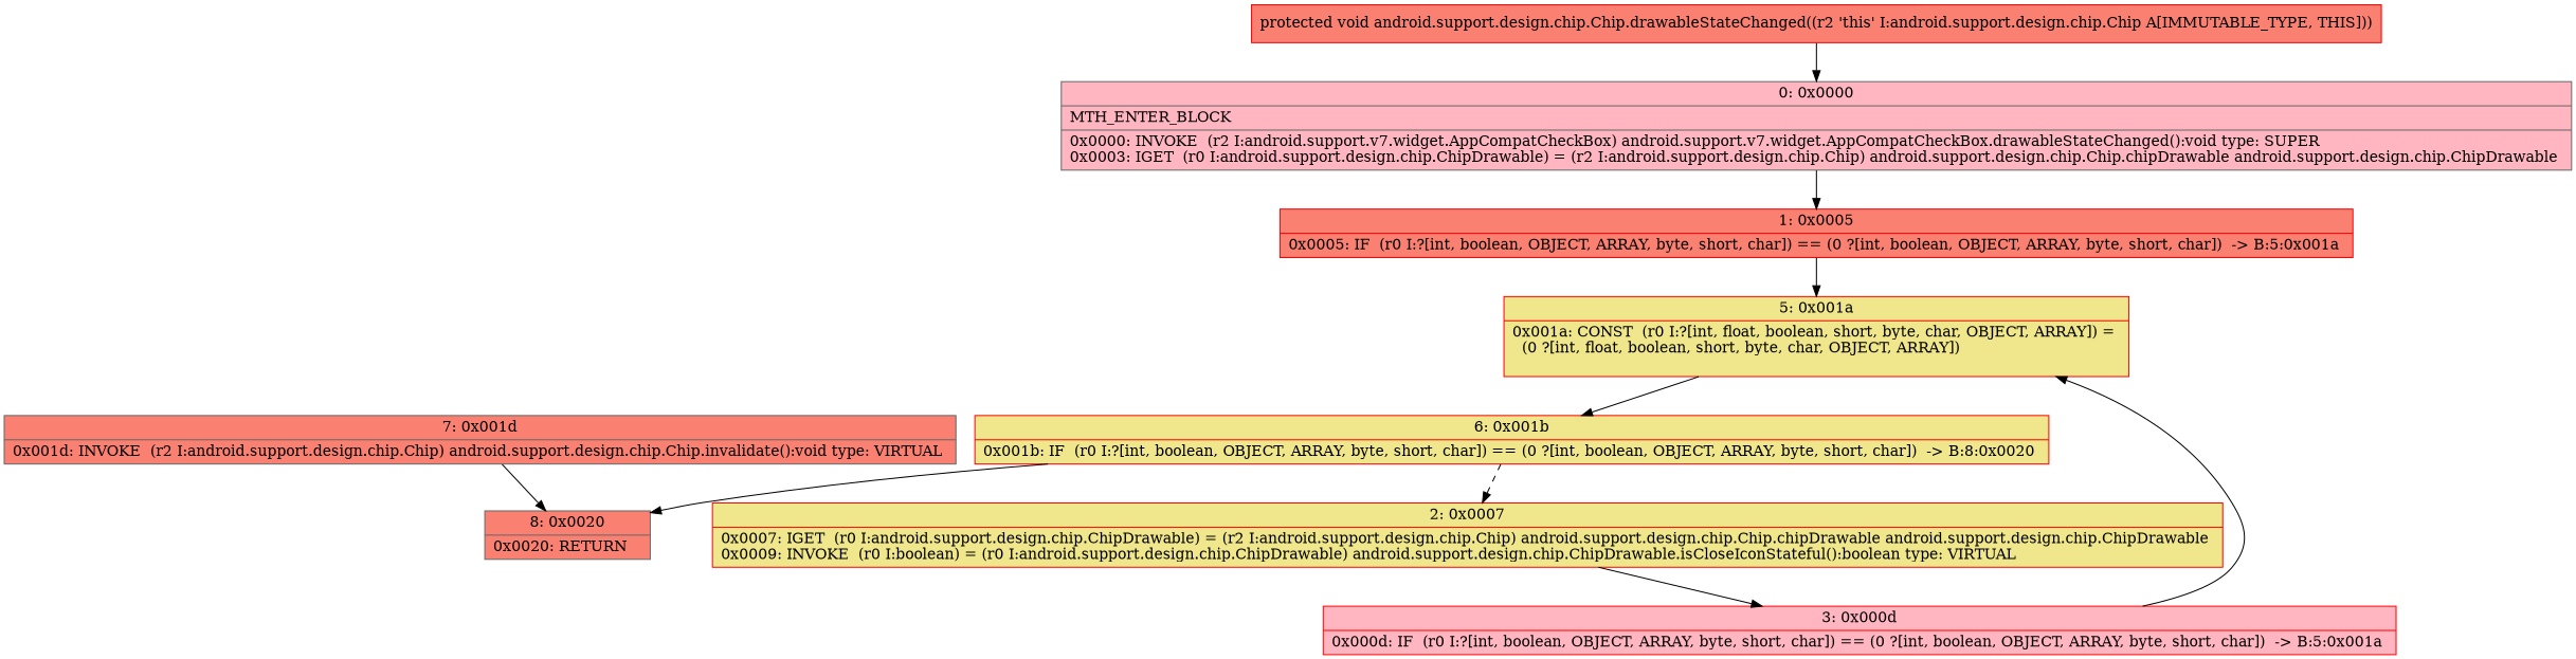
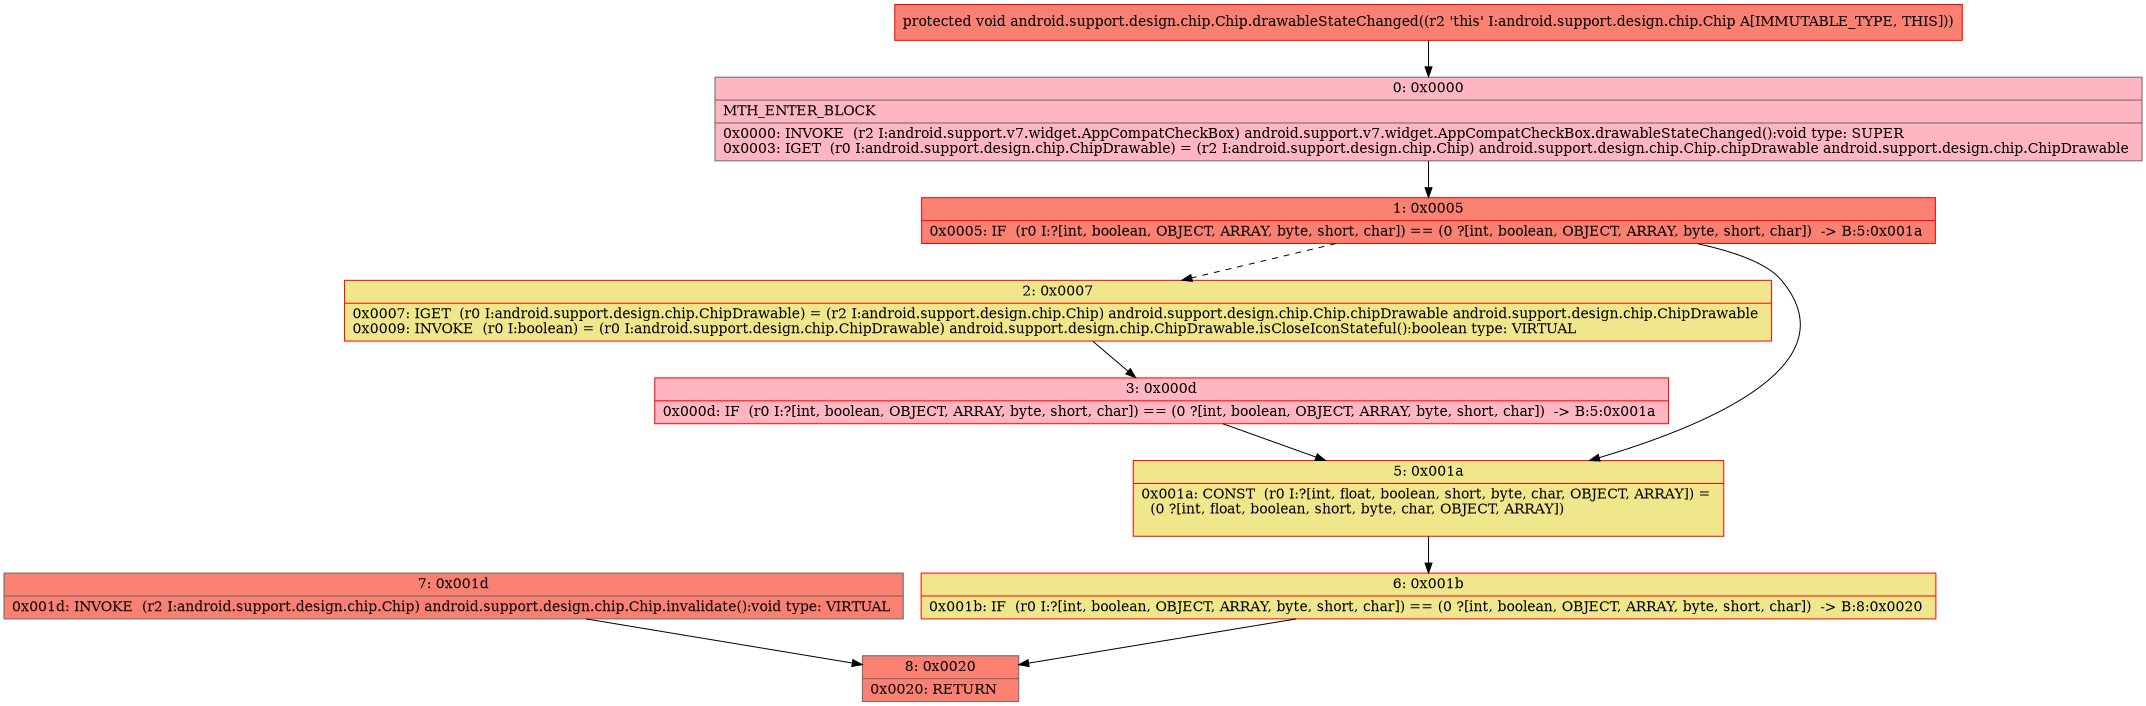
  digraph {
    node [color=red fillcolor=salmon shape=record style=filled]
    n1 [color=gray40 fillcolor=lightpink label="{0\:\ 0x0000|MTH_ENTER_BLOCK\l|0x0000: INVOKE  (r2 I:android.support.v7.widget.AppCompatCheckBox) android.support.v7.widget.AppCompatCheckBox.drawableStateChanged():void type: SUPER \l0x0003: IGET  (r0 I:android.support.design.chip.ChipDrawable) = (r2 I:android.support.design.chip.Chip) android.support.design.chip.Chip.chipDrawable android.support.design.chip.ChipDrawable \l}"]
    n2 [label="{1\:\ 0x0005|0x0005: IF  (r0 I:?[int, boolean, OBJECT, ARRAY, byte, short, char]) == (0 ?[int, boolean, OBJECT, ARRAY, byte, short, char])  \-\> B:5:0x001a \l}"]
    n3 [fillcolor=khaki label="{2\:\ 0x0007|0x0007: IGET  (r0 I:android.support.design.chip.ChipDrawable) = (r2 I:android.support.design.chip.Chip) android.support.design.chip.Chip.chipDrawable android.support.design.chip.ChipDrawable \l0x0009: INVOKE  (r0 I:boolean) = (r0 I:android.support.design.chip.ChipDrawable) android.support.design.chip.ChipDrawable.isCloseIconStateful():boolean type: VIRTUAL \l}"]
    n4 [fillcolor=khaki label="{5\:\ 0x001a|0x001a: CONST  (r0 I:?[int, float, boolean, short, byte, char, OBJECT, ARRAY]) = \l  (0 ?[int, float, boolean, short, byte, char, OBJECT, ARRAY])\l \l}"]
    n5 [fillcolor=lightpink label="{3\:\ 0x000d|0x000d: IF  (r0 I:?[int, boolean, OBJECT, ARRAY, byte, short, char]) == (0 ?[int, boolean, OBJECT, ARRAY, byte, short, char])  \-\> B:5:0x001a \l}"]
    n6 [fillcolor=khaki label="{6\:\ 0x001b|0x001b: IF  (r0 I:?[int, boolean, OBJECT, ARRAY, byte, short, char]) == (0 ?[int, boolean, OBJECT, ARRAY, byte, short, char])  \-\> B:8:0x0020 \l}"]
    n7 [color=gray40 label="{8\:\ 0x0020|0x0020: RETURN   \l}"]
    n8 [color=gray40 label="{7\:\ 0x001d|0x001d: INVOKE  (r2 I:android.support.design.chip.Chip) android.support.design.chip.Chip.invalidate():void type: VIRTUAL \l}"]
    n9 [label="{protected void android.support.design.chip.Chip.drawableStateChanged((r2 'this' I:android.support.design.chip.Chip A[IMMUTABLE_TYPE, THIS])) }"]
    n1 -> n2
-   n6 -> n3 [style=dashed]
+   n2 -> n3 [style=dashed]
    n2 -> n4
    n3 -> n5
    n4 -> n6
    n5 -> n4
    n6 -> n7
    n8 -> n7
    n9 -> n1
  }
